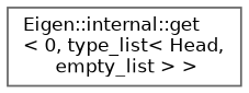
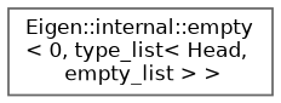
  digraph {
    rankdir=TB
-   n1 [color=grey40 fillcolor=white fontname=Helvetica fontsize=10 height=0.2 label="Eigen::internal::get\l\< 0, type_list\< Head,\l empty_list \> \>" shape=box style=filled width=0.4]
+   n1 [color=grey40 fillcolor=white fontname=Helvetica fontsize=10 height=0.2 label="Eigen::internal::empty\l\< 0, type_list\< Head,\l empty_list \> \>" shape=box style=filled width=0.4]
  }
